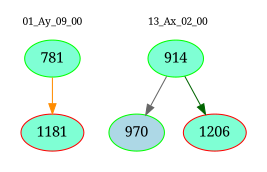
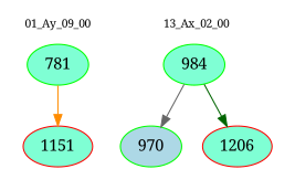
  digraph {
    fontname="Noto Serif"
    node [color=green fillcolor=aquamarine fontname="Noto Serif" style=filled]
    edge [fontname="Noto Serif"]
    n1 [label=781]
-   n2 [color=red label=1181]
-   n3 [label=914]
+   n2 [color=red label=1151]
+   n3 [label=984]
    n4 [fillcolor=lightblue label=970]
    n5 [color=red label=1206]
    subgraph cluster_1 {
      color=white
      fontsize=10
      label="01_Ay_09_00"
      n1
      n2
    }
    subgraph cluster_2 {
      color=white
      fontsize=10
      label="13_Ax_02_00"
      n3
      n4
      n5
    }
    n1 -> n2 [color=darkorange]
    n3 -> n4 [color=gray40]
    n3 -> n5 [color=darkgreen]
  }
